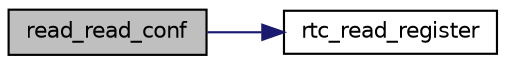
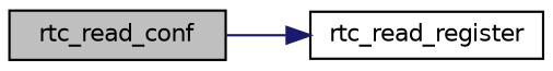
  digraph {
    rankdir=LR
    node [color=black fontname=Helvetica fontsize=10 shape=record style=filled]
-   n1 [fillcolor=grey75 fontcolor=black height=0.2 label=read_read_conf width=0.4]
+   n1 [fillcolor=grey75 fontcolor=black height=0.2 label=rtc_read_conf width=0.4]
    n2 [fillcolor=white height=0.2 label=rtc_read_register width=0.4]
    n1 -> n2 [color=midnightblue fontname=Helvetica fontsize=10 labelfontname=Helvetica labelfontsize=10 style=solid]
  }
